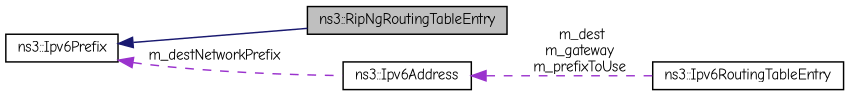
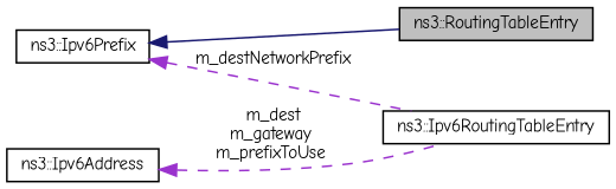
  digraph {
    fontname="Comic Neue"
    rankdir=LR
    node [color=black fillcolor=white fontname="Comic Neue" fontsize=10 shape=record style=filled]
    edge [color=darkorchid3 dir=back fontname="Comic Neue" fontsize=10 labelfontname=Helvetica labelfontsize=10 style=dashed]
-   n1 [fillcolor=grey75 fontcolor=black height=0.2 label="ns3::RipNgRoutingTableEntry" width=0.4]
+   n1 [fillcolor=grey75 fontcolor=black height=0.2 label="ns3::RoutingTableEntry" width=0.4]
    n2 [height=0.2 label="ns3::Ipv6RoutingTableEntry" width=0.4]
    n3 [height=0.2 label="ns3::Ipv6Prefix" width=0.4]
    n4 [height=0.2 label="ns3::Ipv6Address" width=0.4]
    n3 -> n1 [color=midnightblue style=solid]
-   n3 -> n4 [label=" m_destNetworkPrefix"]
+   n3 -> n2 [label=" m_destNetworkPrefix"]
    n4 -> n2 [label=" m_dest\nm_gateway\nm_prefixToUse"]
  }
